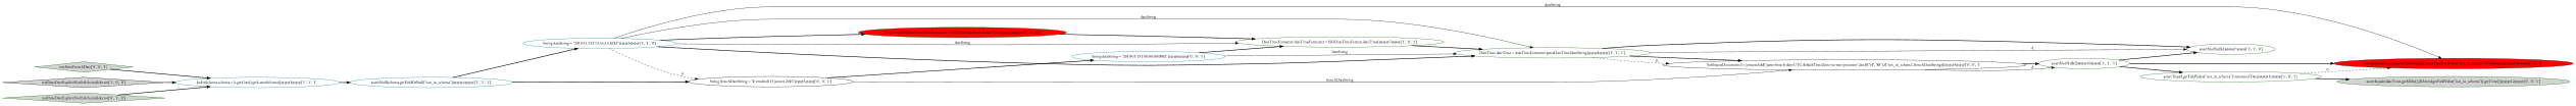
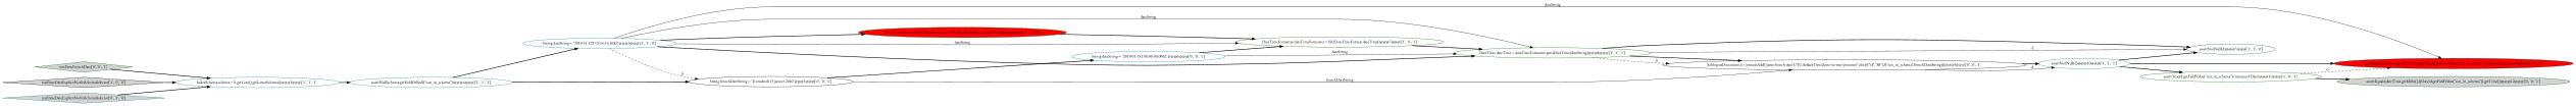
  digraph {
    fontname="EB Garamond"
    rankdir=LR
    node [color=darkgreen fillcolor=white fontname="EB Garamond" shape=ellipse style=filled]
    edge [fontname="EB Garamond" style=bold]
    n1 [label="DateTimeFormatter dateTimeFormatter = ISODateTimeFormat.dateTime()@@@7@@@['1', '0', '1']"]
    n2 [label="DateTime dateTime = dateTimeFormatter.parseDateTime(dateString)@@@8@@@['1', '1', '1']"]
    n3 [label="assertNotNull(d)@@@7@@@['1', '1', '0']"]
    n4 [color=black label="SolrInputDocument d = processAdd(\"parse-french-date-UTC-defaultTimeZone-no-run-processor\",doc(f(\"id\",\"88\"),f(\"not_in_schema\",frenchDateString)))@@@9@@@['0', '0', '1']"]
    n5 [color=teal label="assertNull(schema.getFieldOrNull(\"not_in_schema\"))@@@4@@@['1', '1', '1']"]
    n6 [color=black label="String frenchDateString = \"le vendredi 15 janvier 2010\"@@@5@@@['0', '0', '1']"]
    n7 [color=teal label="String dateString = \"2010-11-12T13:14:15.168Z\"@@@5@@@['1', '1', '0']"]
    n8 [color=teal label="String dateString = \"2010-01-15T00:00:00.000Z\"@@@6@@@['0', '0', '1']"]
    n9 [color=black fillcolor=red label="assertEquals(Instant.parse(dateString),((Date)d.getFieldValue(\"not_in_schema\")).toInstant())@@@9@@@['0', '1', '0']"]
    n10 [fillcolor=red label="DateTimeFormatter dateTimeFormatter = ISODateTimeFormat.dateTime()@@@6@@@['1', '0', '0']"]
-   n11 [label="assertNotNull(d)@@@10@@@['1', '1', '1']"]
+   n11 [color=teal label="assertNotNull(d)@@@10@@@['1', '1', '1']"]
    n12 [label="assertTrue(d.getFieldValue(\"not_in_schema\") instanceof Date)@@@11@@@['1', '0', '1']"]
    n13 [fillcolor=lightgray label="assertEquals(dateTime.getMillis(),((Date)d.getFieldValue(\"not_in_schema\")).getTime())@@@12@@@['0', '0', '1']"]
    n14 [color=teal label="IndexSchema schema = h.getCore().getLatestSchema()@@@3@@@['1', '1', '1']"]
    n15 [fillcolor=lightgray label="testParseFrenchDate['0', '0', '1']" shape=diamond]
    n16 [color=black fillcolor=lightgray label="testParseDateExplicitNotInSchemaSelector['1', '0', '0']" shape=diamond]
-   n17 [fillcolor=lightgray label="testParseDateExplicitNotInSchemaSelector['0', '1', '0']" shape=diamond]
+   n17 [color=teal fillcolor=lightgray label="testParseDateExplicitNotInSchemaSelector['0', '1', '0']" shape=diamond]
    n1 -> n2
    n2 -> n3
    n2 -> n3 [label=d style=solid]
    n2 -> n4
    n2 -> n4 [label=0 style=dashed]
    n4 -> n11 [label=d style=solid]
    n4 -> n11
    n5 -> n6
    n5 -> n7
    n6 -> n4 [label=frenchDateString style=solid]
    n6 -> n8
    n7 -> n1 [label=dateString style=solid]
    n7 -> n2
    n7 -> n2 [label=dateString style=solid]
    n7 -> n6 [label=0 style=dashed]
    n7 -> n9 [label=dateString style=solid]
    n7 -> n10
    n8 -> n1
    n8 -> n2 [label=dateString style=solid]
    n10 -> n1
    n11 -> n3
    n11 -> n9
    n11 -> n12
    n12 -> n9 [label=0 style=dashed]
    n12 -> n13
    n14 -> n5
    n15 -> n14
    n16 -> n14
    n17 -> n14
  }
